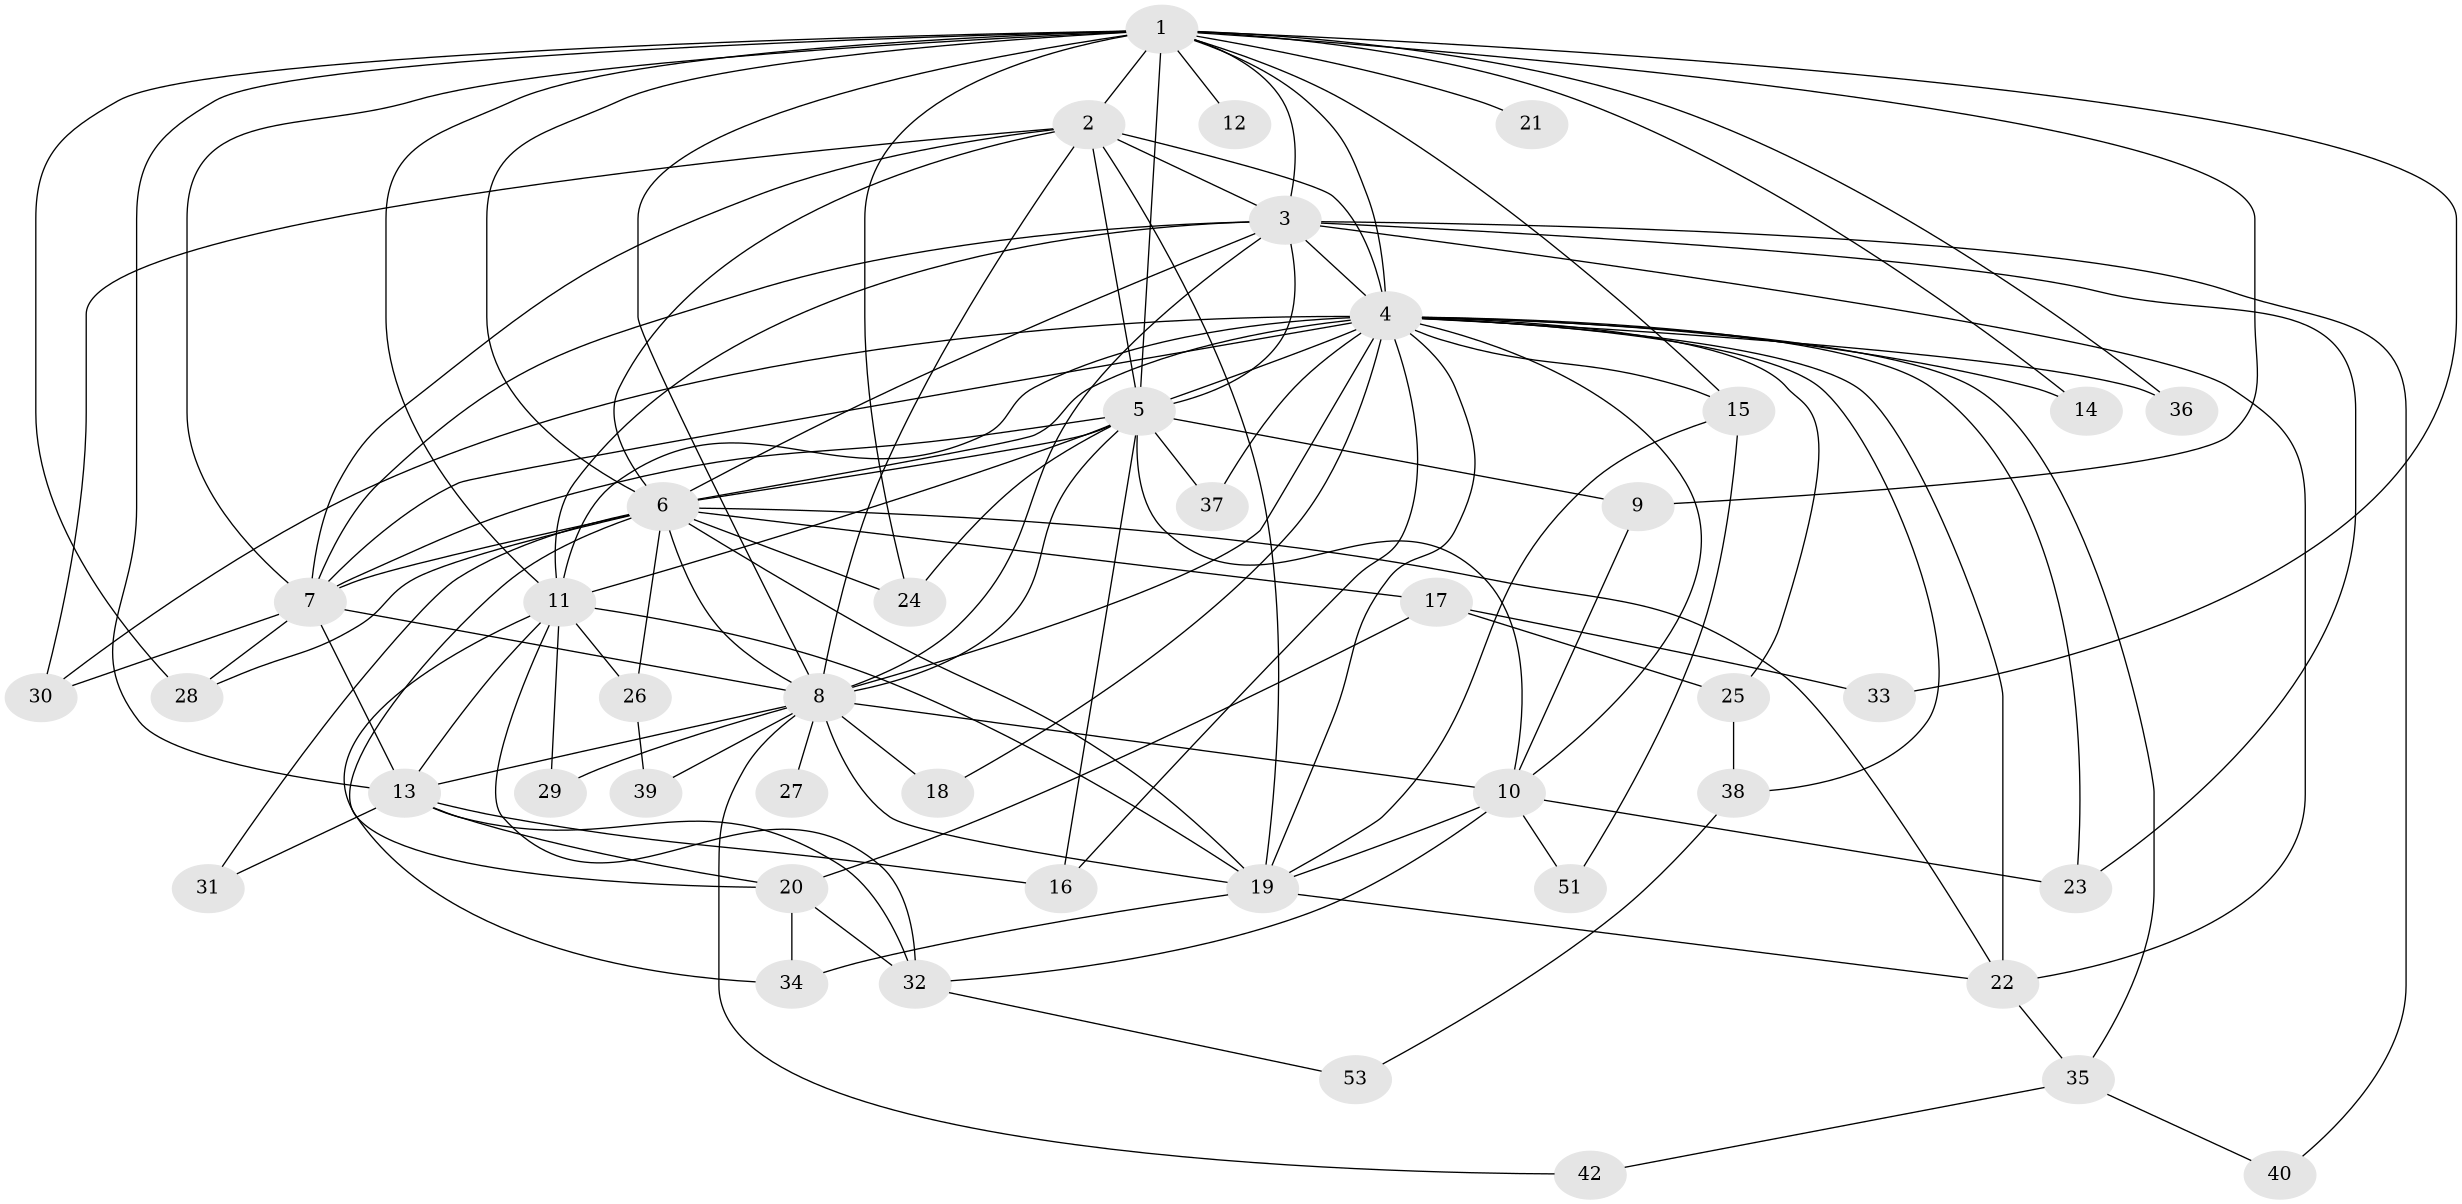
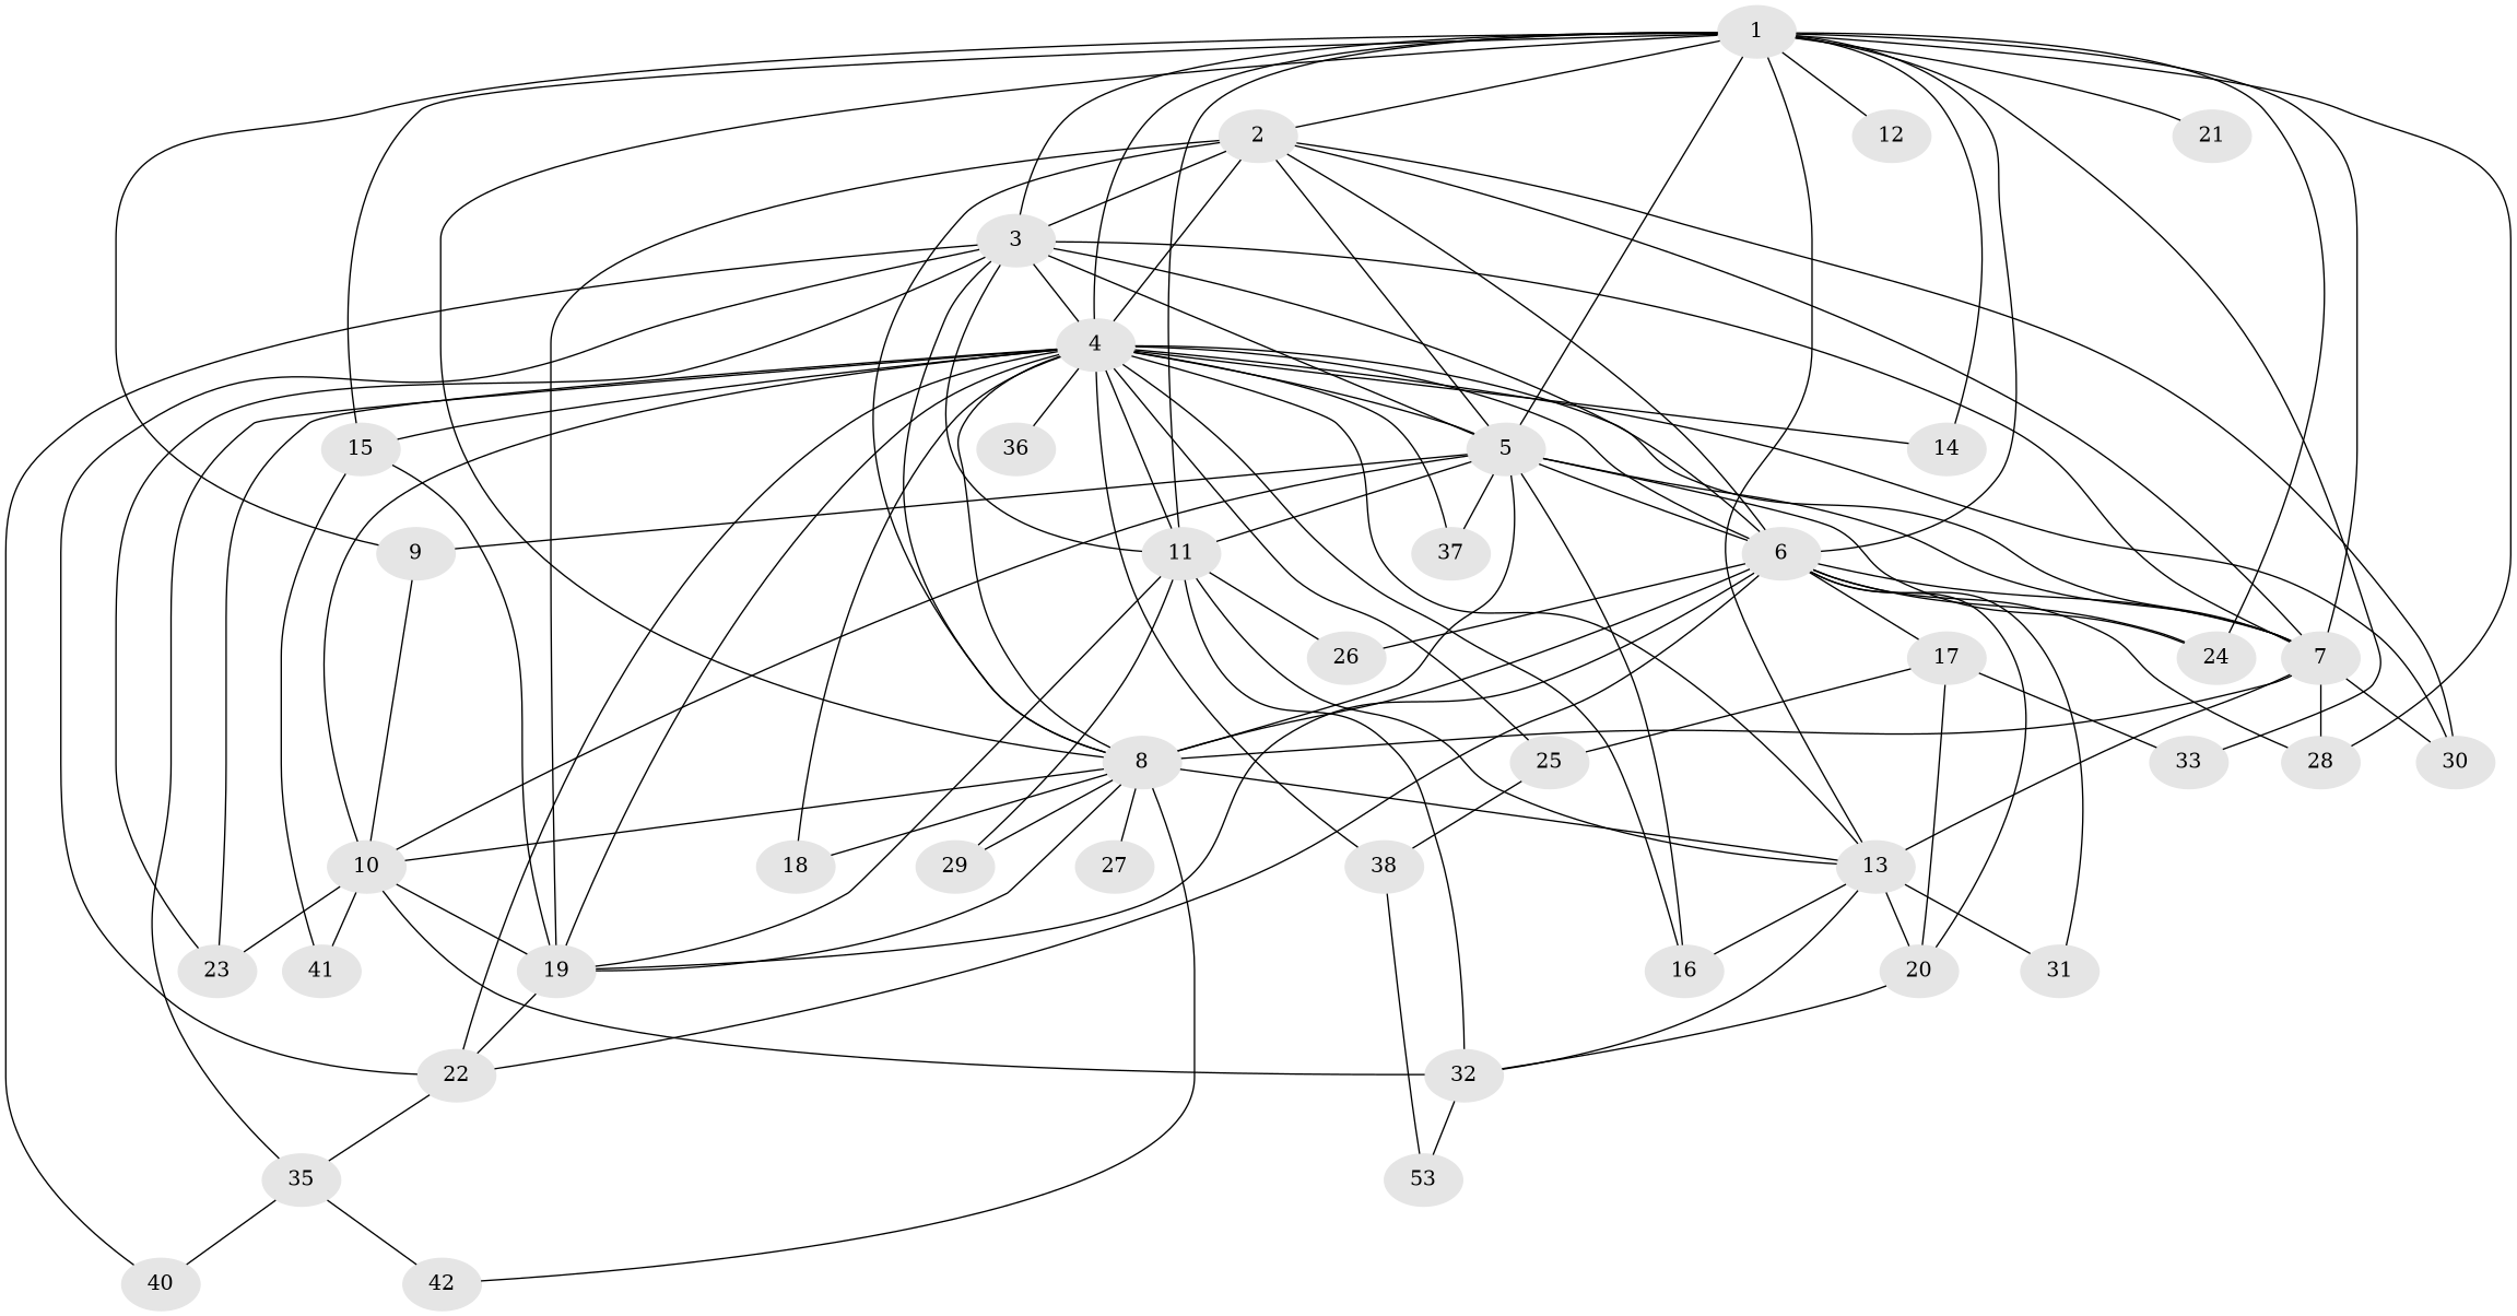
  graph {
    node [color=gray90 style=filled]
    edge [weight=1.0]
    1
    2
    3
    4
    5
    6
    7
    8
    9
    11
    12
    13
    14
    15
    21
    24
    28
    33
    36
    19
    30
    22
    23
    40
    10
    16
    18
    25
    35
    37
    38
    17
    20
    26
    31
    27
    29
-   39
    42
    32
-   34
-   41 [label=51]
+   41
    n43 [label=53]
    1 -- 2 [weight=2.0]
    1 -- 3
    1 -- 4 [weight=2.0]
    1 -- 5 [weight=2.0]
    1 -- 6
    1 -- 7
    1 -- 8
    1 -- 9
    1 -- 11
    1 -- 12
    1 -- 13
    1 -- 14
    1 -- 15
    1 -- 21
    1 -- 24
    1 -- 28
    1 -- 33
-   1 -- 36
    2 -- 3
    2 -- 4 [weight=3.0]
    2 -- 5 [weight=2.0]
    2 -- 6
    2 -- 7
    2 -- 8
    2 -- 19 [weight=7.0]
    2 -- 30
    3 -- 4 [weight=3.0]
    3 -- 5 [weight=2.0]
    3 -- 6
    3 -- 7
    3 -- 8
    3 -- 11
    3 -- 22
    3 -- 23
    3 -- 40
    4 -- 5 [weight=4.0]
    4 -- 6 [weight=2.0]
    4 -- 7 [weight=3.0]
    4 -- 8 [weight=2.0]
    4 -- 11
+   4 -- 13
    4 -- 14
    4 -- 15 [weight=2.0]
    4 -- 36
    4 -- 19
    4 -- 30
    4 -- 22
    4 -- 23
    4 -- 10 [weight=3.0]
    4 -- 16
    4 -- 18 [weight=2.0]
    4 -- 25
    4 -- 35
    4 -- 37
    4 -- 38
    5 -- 6 [weight=3.0]
    5 -- 7 [weight=2.0]
    5 -- 8 [weight=2.0]
    5 -- 9
    5 -- 11
    5 -- 24
    5 -- 10 [weight=9.0]
    5 -- 16
    5 -- 37
    6 -- 7
    6 -- 8
    6 -- 24
    6 -- 28
    6 -- 19 [weight=2.0]
    6 -- 22
    6 -- 17
    6 -- 20
    6 -- 26
    6 -- 31
    7 -- 8 [weight=2.0]
    7 -- 13 [weight=4.0]
    7 -- 28
    7 -- 30
    8 -- 13
    8 -- 19
    8 -- 10
    8 -- 18
    8 -- 27
    8 -- 29
-   8 -- 39
    8 -- 42
    9 -- 10
    11 -- 13
    11 -- 19
    11 -- 26
    11 -- 29
    11 -- 32
-   11 -- 34
    13 -- 16
    13 -- 20
    13 -- 31
    13 -- 32
    15 -- 19
    15 -- 41
    19 -- 22
-   19 -- 34
    22 -- 35
    10 -- 19
    10 -- 23 [weight=2.0]
    10 -- 32
    10 -- 41
    25 -- 38
    35 -- 40
    35 -- 42
    38 -- n43
    17 -- 33
    17 -- 25
    17 -- 20
    20 -- 32
-   20 -- 34
-   26 -- 39
    32 -- n43
  }
